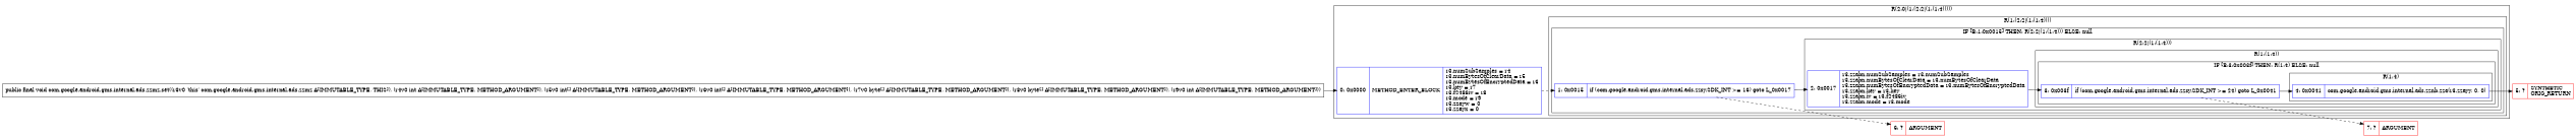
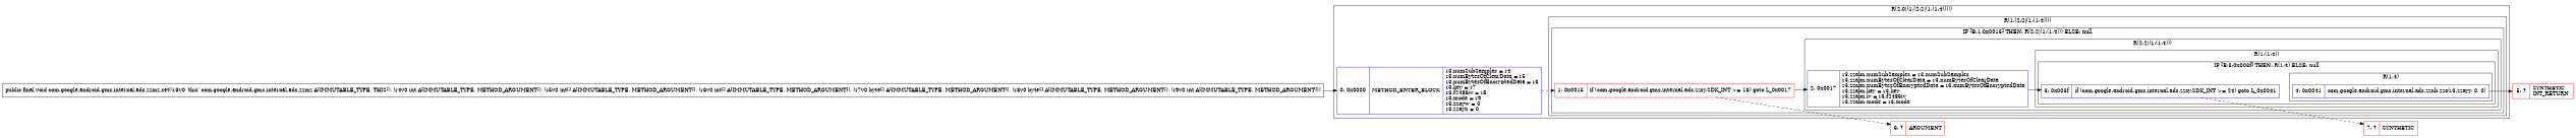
  digraph {
    rankdir=LR
    node [color=blue shape=record]
    n1 [label="{4\:\ 0x0041|com.google.android.gms.internal.ads.zznb.zza(r3.zzayy, 0, 0)\l}"]
    n2 [label="{3\:\ 0x003f|if (com.google.android.gms.internal.ads.zzsy.SDK_INT \>= 24) goto L_0x0041\l}"]
    n3 [label="{2\:\ 0x0017|r3.zzabn.numSubSamples = r3.numSubSamples\lr3.zzabn.numBytesOfClearData = r3.numBytesOfClearData\lr3.zzabn.numBytesOfEncryptedData = r3.numBytesOfEncryptedData\lr3.zzabn.key = r3.key\lr3.zzabn.iv = r3.f2486iv\lr3.zzabn.mode = r3.mode\l}"]
-   n4 [label="{1\:\ 0x0015|if (com.google.android.gms.internal.ads.zzsy.SDK_INT \>= 16) goto L_0x0017\l}"]
+   n4 [color=red label="{1\:\ 0x0015|if (com.google.android.gms.internal.ads.zzsy.SDK_INT \>= 16) goto L_0x0017\l}"]
    n5 [label="{0\:\ 0x0000|METHOD_ENTER_BLOCK\l|r3.numSubSamples = r4\lr3.numBytesOfClearData = r5\lr3.numBytesOfEncryptedData = r6\lr3.key = r7\lr3.f2486iv = r8\lr3.mode = r9\lr3.zzayw = 0\lr3.zzayx = 0\l}"]
-   n6 [color=red label="{5\:\ ?|SYNTHETIC\lORIG_RETURN\l}"]
-   n7 [color=red label="{7\:\ ?|ARGUMENT\l}"]
+   n6 [color=red label="{5\:\ ?|SYNTHETIC\lINT_RETURN\l}"]
+   n7 [color=red label="{7\:\ ?|SYNTHETIC\l}"]
    n8 [color=red label="{6\:\ ?|ARGUMENT\l}"]
    n9 [label="{public final void com.google.android.gms.internal.ads.zzmz.set((r3v0 'this' com.google.android.gms.internal.ads.zzmz A[IMMUTABLE_TYPE, THIS]), (r4v0 int A[IMMUTABLE_TYPE, METHOD_ARGUMENT]), (r5v0 int[] A[IMMUTABLE_TYPE, METHOD_ARGUMENT]), (r6v0 int[] A[IMMUTABLE_TYPE, METHOD_ARGUMENT]), (r7v0 byte[] A[IMMUTABLE_TYPE, METHOD_ARGUMENT]), (r8v0 byte[] A[IMMUTABLE_TYPE, METHOD_ARGUMENT]), (r9v0 int A[IMMUTABLE_TYPE, METHOD_ARGUMENT])) }" color=""]
    subgraph cluster_1 {
      label="R(2:0|(1:(2:2|(1:(1:4)))))"
      n5
      subgraph cluster_2 {
        label="R(1:(2:2|(1:(1:4))))"
        subgraph cluster_3 {
          label="IF [B:1:0x0015] THEN: R(2:2|(1:(1:4))) ELSE: null"
          n4
          subgraph cluster_4 {
            label="R(2:2|(1:(1:4)))"
            n3
            subgraph cluster_5 {
              label="R(1:(1:4))"
              subgraph cluster_6 {
                label="IF [B:3:0x003f] THEN: R(1:4) ELSE: null"
                n2
                subgraph cluster_7 {
                  label="R(1:4)"
                  n1
                }
              }
            }
          }
        }
      }
    }
    n1 -> n6
-   n2 -> n1
    n2 -> n7 [style=dashed]
    n3 -> n2
    n4 -> n3
    n4 -> n8 [style=dashed]
    n5 -> n4 [style=dashed]
    n9 -> n5
  }
